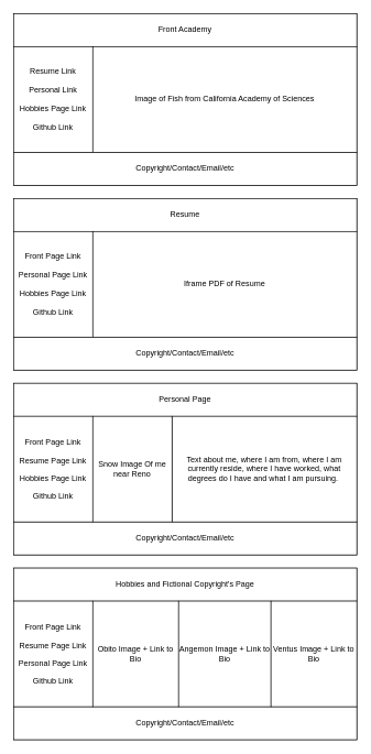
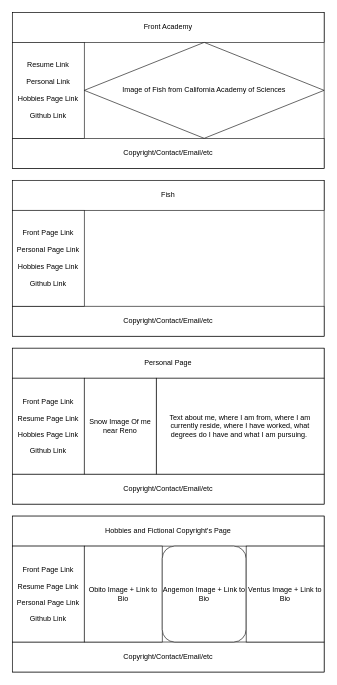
  <mxCell id="0" />
  <mxCell id="1" parent="0" />
  <mxCell id="2" value="" style="rounded=0;whiteSpace=wrap;html=1;" parent="1" vertex="1"><mxGeometry width="520" height="260" as="geometry" x="20" y="20" /></mxCell>
  <mxCell id="3" value="Front Academy" style="rounded=0;whiteSpace=wrap;html=1;" parent="1" vertex="1"><mxGeometry width="520" height="50" as="geometry" x="20" y="20" /></mxCell>
  <mxCell id="4" value="Copyright/Contact/Email/etc" style="rounded=0;whiteSpace=wrap;html=1;" parent="1" vertex="1"><mxGeometry y="230" width="520" height="50" as="geometry" x="20" /></mxCell>
  <mxCell id="5" value="" style="rounded=0;whiteSpace=wrap;html=1;" parent="1" vertex="1"><mxGeometry y="300" width="520" height="260" as="geometry" x="20" /></mxCell>
- <mxCell id="6" value="Resume" style="rounded=0;whiteSpace=wrap;html=1;" parent="1" vertex="1"><mxGeometry y="300" width="520" height="50" as="geometry" x="20" /></mxCell>
+ <mxCell id="6" value="Fish" style="rounded=0;whiteSpace=wrap;html=1;" parent="1" vertex="1"><mxGeometry y="300" width="520" height="50" as="geometry" x="20" /></mxCell>
  <mxCell id="7" value="Copyright/Contact/Email/etc" style="rounded=0;whiteSpace=wrap;html=1;" parent="1" vertex="1"><mxGeometry y="510" width="520" height="50" as="geometry" x="20" /></mxCell>
  <mxCell id="8" value="" style="rounded=0;whiteSpace=wrap;html=1;" parent="1" vertex="1"><mxGeometry y="580" width="520" height="260" as="geometry" x="20" /></mxCell>
  <mxCell id="9" value="Personal Page" style="rounded=0;whiteSpace=wrap;html=1;" parent="1" vertex="1"><mxGeometry y="580" width="520" height="50" as="geometry" x="20" /></mxCell>
  <mxCell id="10" value="Copyright/Contact/Email/etc" style="rounded=0;whiteSpace=wrap;html=1;" parent="1" vertex="1"><mxGeometry y="790" width="520" height="50" as="geometry" x="20" /></mxCell>
  <mxCell id="11" value="Front Page Link&lt;br&gt;&lt;br&gt;Personal Page Link&lt;br&gt;&lt;br&gt;Hobbies Page Link&lt;br&gt;&lt;br&gt;Github Link" style="rounded=0;whiteSpace=wrap;html=1;" parent="1" vertex="1"><mxGeometry y="350" width="120" height="160" as="geometry" x="20" /></mxCell>
  <mxCell id="12" value="Resume Link&lt;br&gt;&lt;br&gt;Personal Link&lt;br&gt;&lt;br&gt;Hobbies Page Link&lt;br&gt;&lt;br&gt;Github Link" style="rounded=0;whiteSpace=wrap;html=1;" parent="1" vertex="1"><mxGeometry y="70" width="120" height="160" as="geometry" x="20" /></mxCell>
  <mxCell id="13" value="&lt;p style=&quot;line-height: 120%&quot;&gt;Front Page Link&lt;br&gt;&lt;br&gt;Resume Page Link&lt;/p&gt;&lt;p style=&quot;line-height: 120%&quot;&gt;Hobbies Page Link&lt;/p&gt;&lt;p style=&quot;line-height: 120%&quot;&gt;Github Link&lt;/p&gt;" style="rounded=0;whiteSpace=wrap;html=1;" parent="1" vertex="1"><mxGeometry y="630" width="120" height="160" as="geometry" x="20" /></mxCell>
  <mxCell id="14" value="Text about me, where I am from, where I am currently reside, where I have worked, what degrees do I have and what I am pursuing.&amp;nbsp;" style="rounded=0;whiteSpace=wrap;html=1;" parent="1" vertex="1"><mxGeometry x="260" y="630" width="280" height="160" as="geometry" /></mxCell>
- <mxCell id="15" value="Image of Fish from California Academy of Sciences" style="rounded=0;whiteSpace=wrap;html=1;" parent="1" vertex="1"><mxGeometry x="140" y="70" width="400" height="160" as="geometry" /></mxCell>
- <mxCell id="16" value="Iframe PDF of Resume" style="rounded=0;whiteSpace=wrap;html=1;" parent="1" vertex="1"><mxGeometry x="140" y="350" width="400" height="160" as="geometry" /></mxCell>
+ <mxCell id="15" value="Image of Fish from California Academy of Sciences" style="rhombus;whiteSpace=wrap;html=1;" parent="1" vertex="1"><mxGeometry x="140" y="70" width="400" height="160" as="geometry" /></mxCell>
  <mxCell id="17" value="" style="rounded=0;whiteSpace=wrap;html=1;" vertex="1" parent="1"><mxGeometry y="860" width="520" height="260" as="geometry" x="20" /></mxCell>
  <mxCell id="18" value="Hobbies and Fictional Copyright's Page" style="rounded=0;whiteSpace=wrap;html=1;" vertex="1" parent="1"><mxGeometry y="860" width="520" height="50" as="geometry" x="20" /></mxCell>
  <mxCell id="19" value="Copyright/Contact/Email/etc" style="rounded=0;whiteSpace=wrap;html=1;" vertex="1" parent="1"><mxGeometry y="1070" width="520" height="50" as="geometry" x="20" /></mxCell>
  <mxCell id="20" value="&lt;p style=&quot;line-height: 120%&quot;&gt;Front Page Link&lt;br&gt;&lt;br&gt;Resume Page Link&lt;/p&gt;&lt;p style=&quot;line-height: 120%&quot;&gt;Personal Page Link&lt;/p&gt;&lt;p style=&quot;line-height: 120%&quot;&gt;Github Link&lt;/p&gt;" style="rounded=0;whiteSpace=wrap;html=1;" vertex="1" parent="1"><mxGeometry y="910" width="120" height="160" as="geometry" x="20" /></mxCell>
  <mxCell id="21" value="Obito Image + Link to Bio" style="rounded=0;whiteSpace=wrap;html=1;" vertex="1" parent="1"><mxGeometry x="140" y="910" width="130" height="160" as="geometry" /></mxCell>
  <mxCell id="22" value="Snow Image Of me near Reno" style="rounded=0;whiteSpace=wrap;html=1;" vertex="1" parent="1"><mxGeometry x="140" y="630" width="120" height="160" as="geometry" /></mxCell>
- <mxCell id="23" value="Angemon Image + Link to Bio" style="rounded=0;whiteSpace=wrap;html=1;" vertex="1" parent="1"><mxGeometry x="270" y="910" width="140" height="160" as="geometry" /></mxCell>
+ <mxCell id="23" value="Angemon Image + Link to Bio" style="whiteSpace=wrap;html=1;rounded=1;" vertex="1" parent="1"><mxGeometry x="270" y="910" width="140" height="160" as="geometry" /></mxCell>
  <mxCell id="24" value="Ventus Image + Link to Bio" style="rounded=0;whiteSpace=wrap;html=1;" vertex="1" parent="1"><mxGeometry x="410" y="910" width="130" height="160" as="geometry" /></mxCell>
